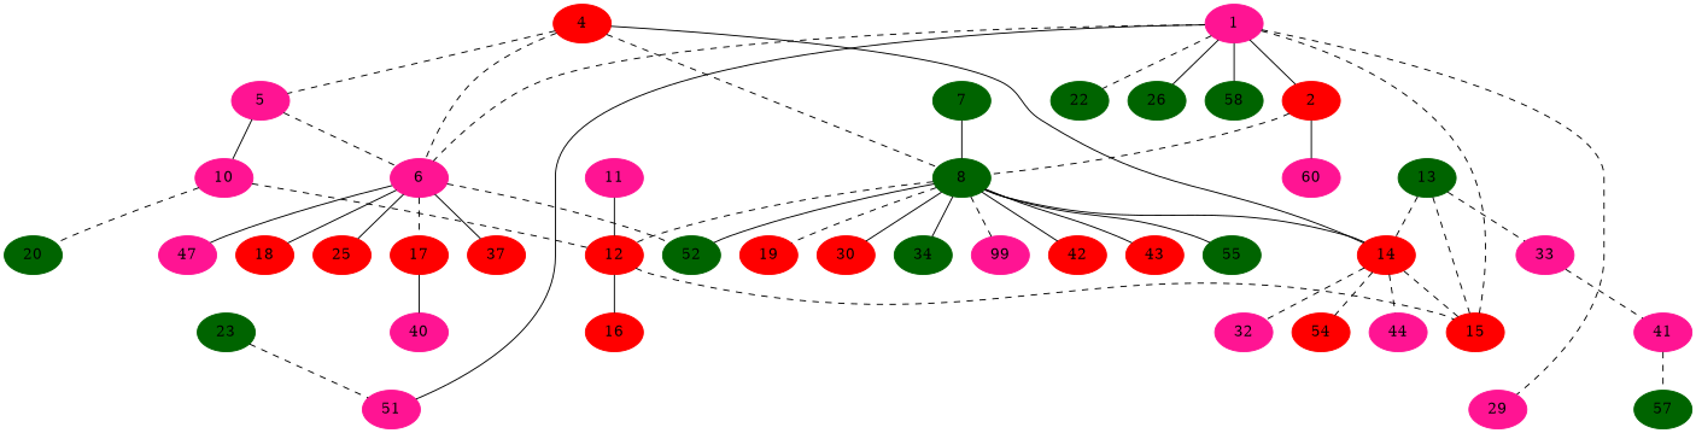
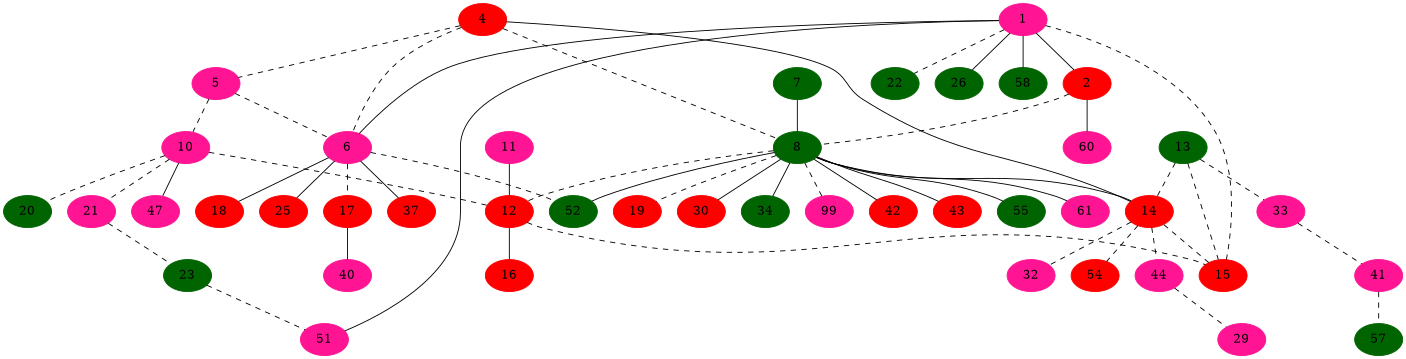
  graph {
    node [color=deeppink style=filled]
    edge [style=dashed]
    1 [super="+3"]
    2 [color=red super="+53"]
    6 [super="+48"]
    15 [color=red super="+27"]
    22 [color=darkgreen]
    26 [color=darkgreen]
    29
    58 [color=darkgreen]
    51
    8 [color=darkgreen super="+9"]
    60
    17 [color=red super="+28"]
    18 [color=red super="+31"]
    25 [color=red super="+36"]
    37 [color=red]
    47
    52 [color=darkgreen]
    12 [color=red super="+35"]
    11
    14 [color=red super="+62"]
    19 [color=red]
    30 [color=red super="+46"]
    34 [color=darkgreen]
    n24 [label=99]
    42 [color=red]
    43 [color=red]
    55 [color=darkgreen super="+63"]
+   61
    4 [color=red super="+38"]
    5
    10 [super="+59"]
    32
    44
    54 [color=red]
    20 [color=darkgreen super="+50"]
+   21 [super="+45"]
    40
    7 [color=darkgreen]
    16 [color=red]
    23 [color=darkgreen super="+24"]
    13 [color=darkgreen super="+49"]
    33
    41 [super="+56"]
    57 [color=darkgreen]
    1 -- 2 [style=solid weight=2]
-   1 -- 6
+   1 -- 6 [style=solid]
    1 -- 15
    1 -- 22
    1 -- 26 [style=solid]
-   1 -- 29
+   44 -- 29
    1 -- 58 [style=solid]
    1 -- 51 [style=solid]
    2 -- 8
    2 -- 60 [style=solid]
    6 -- 17
    6 -- 18 [style=solid]
    6 -- 25 [style=solid]
    6 -- 37 [style=solid]
-   6 -- 47 [style=solid]
+   10 -- 47 [style=solid]
    6 -- 52
    8 -- 52 [style=solid]
    8 -- 12
    8 -- 14 [style=solid]
    8 -- 19
    8 -- 30 [style=solid]
    8 -- 34 [style=solid]
    8 -- n24
    8 -- 42 [style=solid]
    8 -- 43 [style=solid]
    8 -- 55 [style=solid]
+   8 -- 61 [style=solid]
    17 -- 40 [style=solid]
    12 -- 15
    12 -- 16 [style=solid]
    11 -- 12 [style=solid]
    14 -- 15
    14 -- 32
    14 -- 44
    14 -- 54
    4 -- 6
    4 -- 8
    4 -- 14 [style=solid]
    4 -- 5
    5 -- 6
-   5 -- 10 [style=solid weight=2]
+   5 -- 10 [weight=2]
    10 -- 12
    10 -- 20
+   10 -- 21
+   21 -- 23
    7 -- 8 [style=solid weight=2]
    23 -- 51
    13 -- 15
    13 -- 14
    13 -- 33
    33 -- 41
    41 -- 57
  }
